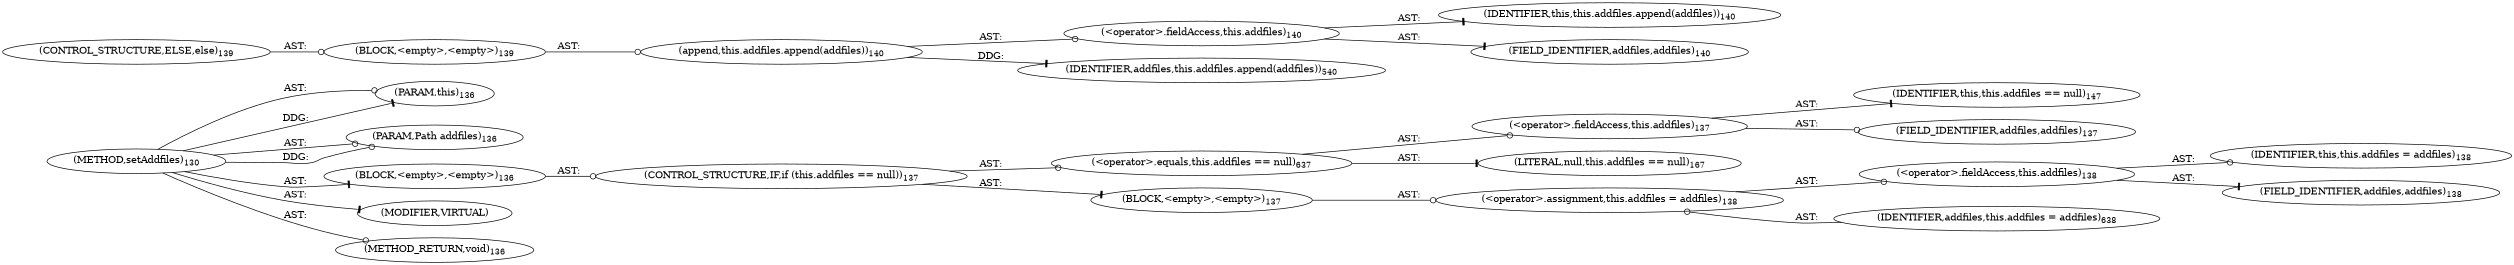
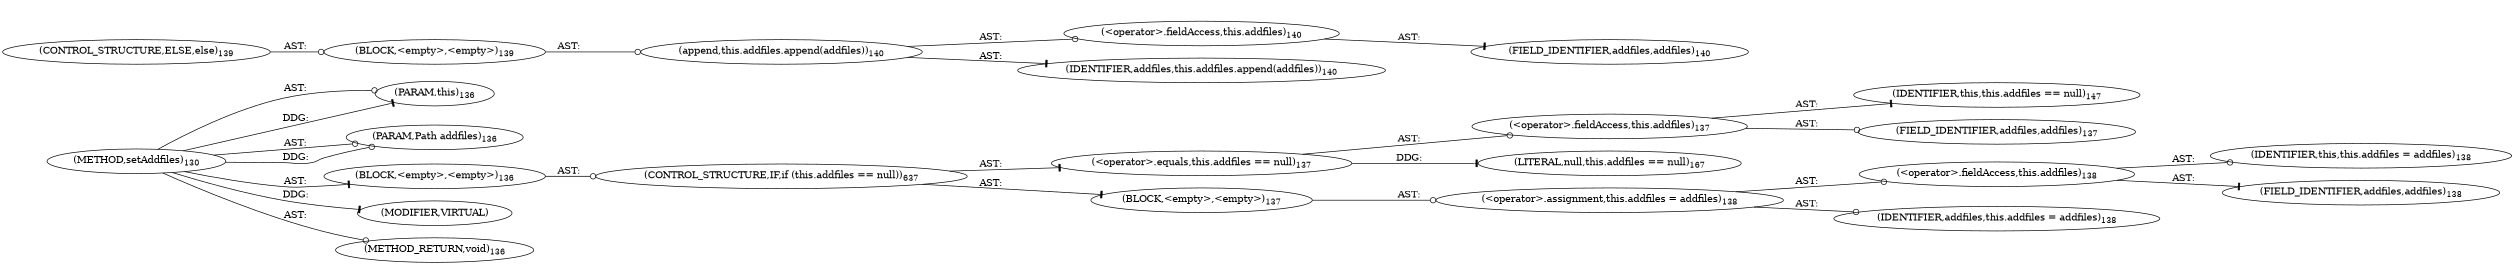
  digraph {
    rankdir=LR
    edge [arrowhead=odot]
    n1 [label=<(METHOD,setAddfiles)<SUB>130</SUB>>]
    n2 [label=<(PARAM,this)<SUB>136</SUB>>]
    n3 [label=<(PARAM,Path addfiles)<SUB>136</SUB>>]
    n4 [label=<(BLOCK,&lt;empty&gt;,&lt;empty&gt;)<SUB>136</SUB>>]
    n5 [label=<(MODIFIER,VIRTUAL)>]
    n6 [label=<(METHOD_RETURN,void)<SUB>136</SUB>>]
-   n7 [label=<(CONTROL_STRUCTURE,IF,if (this.addfiles == null))<SUB>137</SUB>>]
-   n8 [label=<(&lt;operator&gt;.equals,this.addfiles == null)<SUB>637</SUB>>]
+   n7 [label=<(CONTROL_STRUCTURE,IF,if (this.addfiles == null))<SUB>637</SUB>>]
+   n8 [label=<(&lt;operator&gt;.equals,this.addfiles == null)<SUB>137</SUB>>]
    n9 [label=<(BLOCK,&lt;empty&gt;,&lt;empty&gt;)<SUB>137</SUB>>]
    n10 [label=<(&lt;operator&gt;.fieldAccess,this.addfiles)<SUB>137</SUB>>]
    n11 [label=<(LITERAL,null,this.addfiles == null)<SUB>167</SUB>>]
    n12 [label=<(&lt;operator&gt;.assignment,this.addfiles = addfiles)<SUB>138</SUB>>]
    n13 [label=<(CONTROL_STRUCTURE,ELSE,else)<SUB>139</SUB>>]
    n14 [label=<(BLOCK,&lt;empty&gt;,&lt;empty&gt;)<SUB>139</SUB>>]
    n15 [label=<(IDENTIFIER,this,this.addfiles == null)<SUB>147</SUB>>]
    n16 [label=<(FIELD_IDENTIFIER,addfiles,addfiles)<SUB>137</SUB>>]
    n17 [label=<(&lt;operator&gt;.fieldAccess,this.addfiles)<SUB>138</SUB>>]
-   n18 [label=<(IDENTIFIER,addfiles,this.addfiles = addfiles)<SUB>638</SUB>>]
+   n18 [label=<(IDENTIFIER,addfiles,this.addfiles = addfiles)<SUB>138</SUB>>]
    n19 [label=<(IDENTIFIER,this,this.addfiles = addfiles)<SUB>138</SUB>>]
    n20 [label=<(FIELD_IDENTIFIER,addfiles,addfiles)<SUB>138</SUB>>]
    n21 [label=<(append,this.addfiles.append(addfiles))<SUB>140</SUB>>]
    n22 [label=<(&lt;operator&gt;.fieldAccess,this.addfiles)<SUB>140</SUB>>]
-   n23 [label=<(IDENTIFIER,addfiles,this.addfiles.append(addfiles))<SUB>540</SUB>>]
-   n24 [label=<(IDENTIFIER,this,this.addfiles.append(addfiles))<SUB>140</SUB>>]
+   n23 [label=<(IDENTIFIER,addfiles,this.addfiles.append(addfiles))<SUB>140</SUB>>]
    n25 [label=<(FIELD_IDENTIFIER,addfiles,addfiles)<SUB>140</SUB>>]
    n1 -> n2 [label="AST: "]
    n1 -> n2 [arrowhead=tee label="DDG: "]
    n1 -> n3 [label="AST: "]
    n1 -> n3 [label="DDG: "]
    n1 -> n4 [arrowhead=tee label="AST: "]
-   n1 -> n5 [arrowhead=tee label="AST: "]
+   n1 -> n5 [arrowhead=tee label="DDG: "]
    n1 -> n6 [label="AST: "]
    n4 -> n7 [label="AST: "]
-   n7 -> n8 [label="AST: "]
+   n7 -> n8 [arrowhead=tee label="AST: "]
    n7 -> n9 [arrowhead=tee label="AST: "]
    n8 -> n10 [label="AST: "]
-   n8 -> n11 [arrowhead=tee label="AST: "]
+   n8 -> n11 [arrowhead=tee label="DDG: "]
    n9 -> n12 [label="AST: "]
    n10 -> n15 [arrowhead=tee label="AST: "]
    n10 -> n16 [label="AST: "]
    n12 -> n17 [label="AST: "]
-   n18 -> n12 [label="AST: "]
+   n12 -> n18 [label="AST: "]
    n13 -> n14 [label="AST: "]
    n14 -> n21 [label="AST: "]
    n17 -> n19 [label="AST: "]
    n17 -> n20 [arrowhead=tee label="AST: "]
    n21 -> n22 [label="AST: "]
-   n21 -> n23 [arrowhead=tee label="DDG: "]
-   n22 -> n24 [arrowhead=tee label="AST: "]
+   n21 -> n23 [arrowhead=tee label="AST: "]
    n22 -> n25 [arrowhead=tee label="AST: "]
  }
